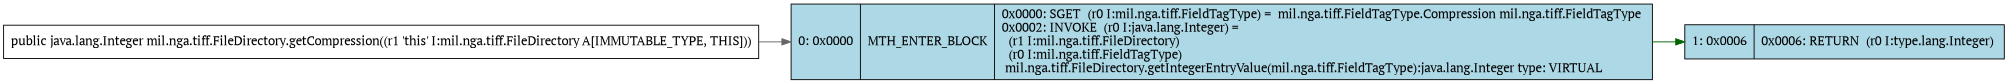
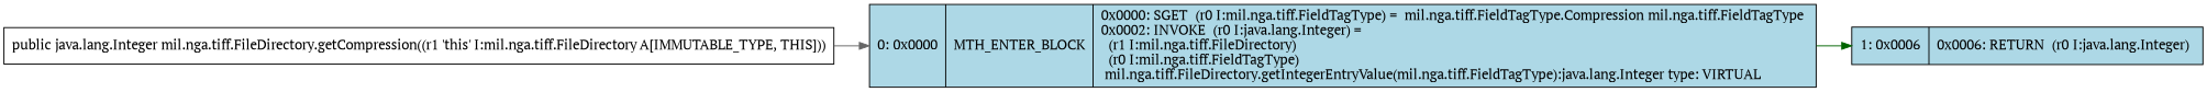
  digraph {
    rankdir=LR
    fontname="PT Serif"
    node [shape=record style=filled fillcolor=lightblue fontname="PT Serif"]
    edge [fontname="PT Serif"]
    n1 [label="{0\:\ 0x0000|MTH_ENTER_BLOCK\l|0x0000: SGET  (r0 I:mil.nga.tiff.FieldTagType) =  mil.nga.tiff.FieldTagType.Compression mil.nga.tiff.FieldTagType \l0x0002: INVOKE  (r0 I:java.lang.Integer) = \l  (r1 I:mil.nga.tiff.FileDirectory)\l  (r0 I:mil.nga.tiff.FieldTagType)\l mil.nga.tiff.FileDirectory.getIntegerEntryValue(mil.nga.tiff.FieldTagType):java.lang.Integer type: VIRTUAL \l}"]
-   n2 [label="{1\:\ 0x0006|0x0006: RETURN  (r0 I:type.lang.Integer) \l}"]
+   n2 [label="{1\:\ 0x0006|0x0006: RETURN  (r0 I:java.lang.Integer) \l}"]
    n3 [label="{public java.lang.Integer mil.nga.tiff.FileDirectory.getCompression((r1 'this' I:mil.nga.tiff.FileDirectory A[IMMUTABLE_TYPE, THIS])) }" fillcolor=white]
    n1 -> n2 [color=darkgreen]
    n3 -> n1 [color=gray40]
  }
